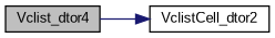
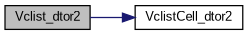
  digraph {
    rankdir=LR
    fontname="Liberation Sans"
    node [color=black fontname="Liberation Sans" fontsize=10 shape=record style=filled]
-   n1 [fillcolor=grey75 fontcolor=black height=0.2 label=Vclist_dtor4 width=0.4]
+   n1 [fillcolor=grey75 fontcolor=black height=0.2 label=Vclist_dtor2 width=0.4]
    n2 [fillcolor=white height=0.2 label=VclistCell_dtor2 width=0.4]
    n1 -> n2 [color=midnightblue fontname="Liberation Sans" fontsize=10 labelfontname=FreeSans labelfontsize=10 style=solid]
  }
